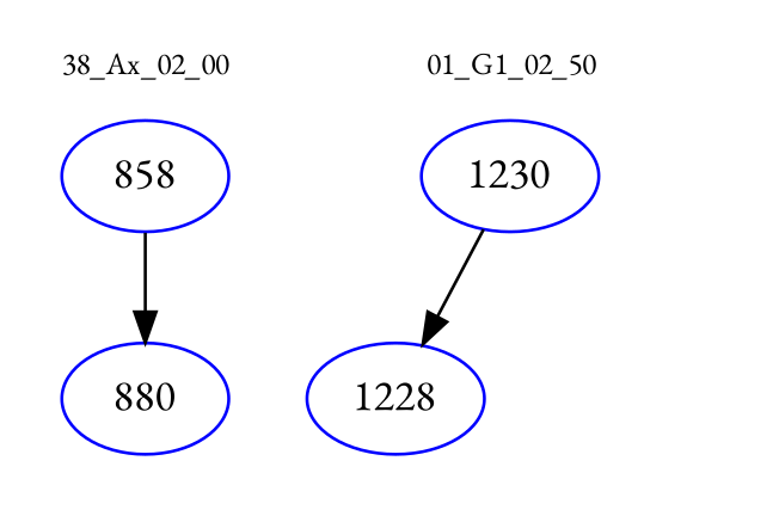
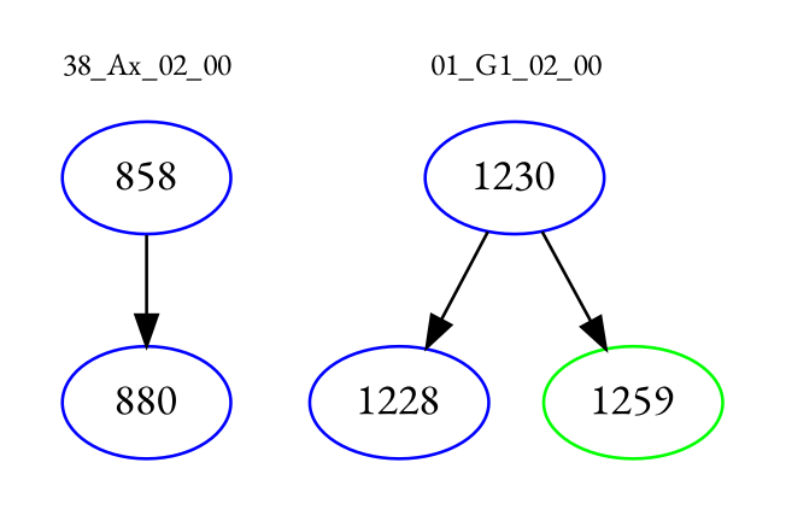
  digraph {
    fontname="EB Garamond"
    node [color=blue fontname="EB Garamond"]
    edge [color=black fontname="EB Garamond"]
    n1 [label=858]
    n2 [label=880]
    n3 [label=1230]
    n4 [label=1228]
+   n5 [color=green label=1259]
    subgraph cluster_1 {
      color=white
      fontsize=10
      label="38_Ax_02_00"
      n1
      n2
    }
    subgraph cluster_2 {
      color=white
      fontsize=10
-     label="01_G1_02_50"
+     label="01_G1_02_00"
      n3
      n4
+     n5
    }
    n1 -> n2
    n3 -> n4
+   n3 -> n5
  }
